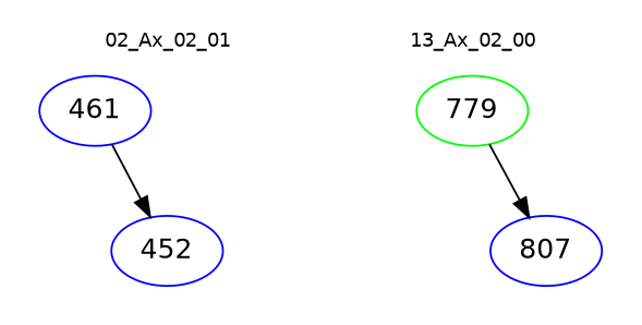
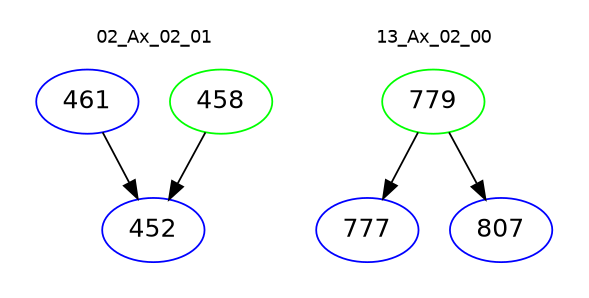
  digraph {
    fontname="DejaVu Sans"
    node [color=blue fontname="DejaVu Sans"]
    edge [color=black fontname="DejaVu Sans"]
+   n1 [color=green label=458]
    n2 [label=452]
    n3 [label=461]
    n4 [color=green label=779]
+   n5 [label=777]
    n6 [label=807]
    subgraph cluster_1 {
      color=white
      fontsize=10
      label="02_Ax_02_01"
+     n1
      n2
      n3
    }
    subgraph cluster_2 {
      color=white
      fontsize=10
      label="13_Ax_02_00"
      n4
+     n5
      n6
    }
+   n1 -> n2
    n3 -> n2
+   n4 -> n5
    n4 -> n6
  }
